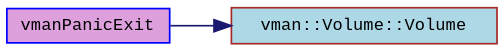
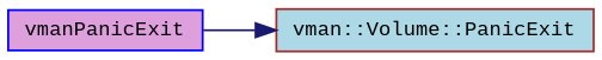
  digraph {
    rankdir=LR
    fontname="Liberation Mono"
    node [fontname="Liberation Mono" fontsize=10 shape=record style=filled]
    n1 [color=blue fillcolor=plum fontcolor=black height=0.2 label=vmanPanicExit width=0.4]
-   n2 [color=brown height=0.2 label="vman::Volume::Volume" width=0.4 fillcolor=lightblue]
+   n2 [color=brown height=0.2 label="vman::Volume::PanicExit" width=0.4 fillcolor=lightblue]
    n1 -> n2 [color=midnightblue fontname="Liberation Mono" fontsize=10 labelfontname=Helvetica labelfontsize=10 style=solid arrowhead=normal]
  }
